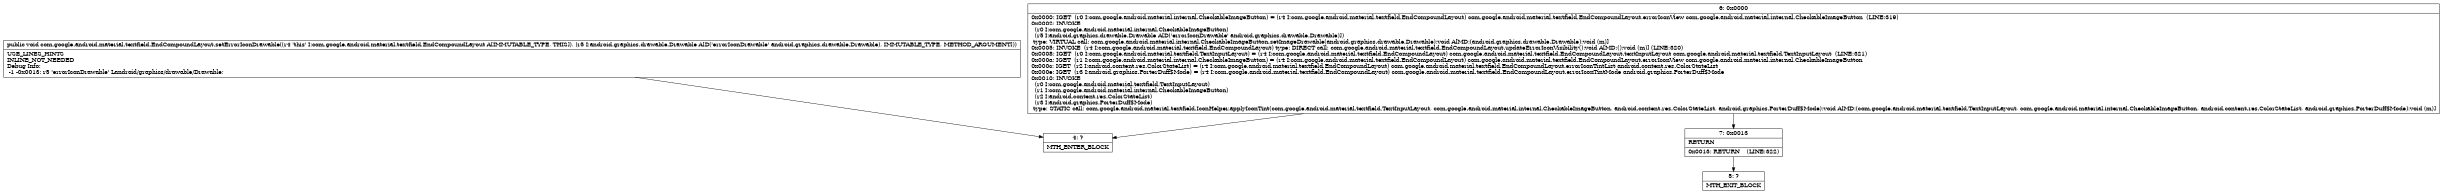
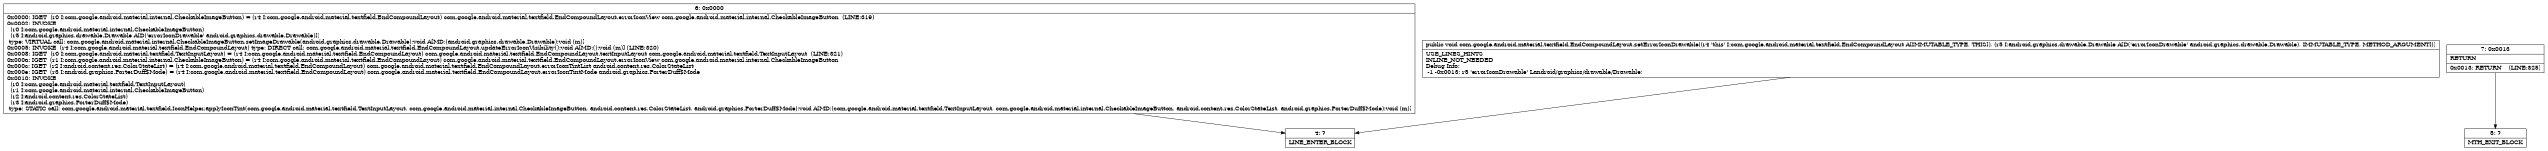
  digraph {
    node [shape=record]
-   n1 [label="{4\:\ ?|MTH_ENTER_BLOCK\l}"]
+   n1 [label="{4\:\ ?|LINE_ENTER_BLOCK\l}"]
    n2 [label="{6\:\ 0x0000|0x0000: IGET  (r0 I:com.google.android.material.internal.CheckableImageButton) = (r4 I:com.google.android.material.textfield.EndCompoundLayout) com.google.android.material.textfield.EndCompoundLayout.errorIconView com.google.android.material.internal.CheckableImageButton  (LINE:319)\l0x0002: INVOKE  \l  (r0 I:com.google.android.material.internal.CheckableImageButton)\l  (r5 I:android.graphics.drawable.Drawable A[D('errorIconDrawable' android.graphics.drawable.Drawable)])\l type: VIRTUAL call: com.google.android.material.internal.CheckableImageButton.setImageDrawable(android.graphics.drawable.Drawable):void A[MD:(android.graphics.drawable.Drawable):void (m)]\l0x0005: INVOKE  (r4 I:com.google.android.material.textfield.EndCompoundLayout) type: DIRECT call: com.google.android.material.textfield.EndCompoundLayout.updateErrorIconVisibility():void A[MD:():void (m)] (LINE:320)\l0x0008: IGET  (r0 I:com.google.android.material.textfield.TextInputLayout) = (r4 I:com.google.android.material.textfield.EndCompoundLayout) com.google.android.material.textfield.EndCompoundLayout.textInputLayout com.google.android.material.textfield.TextInputLayout  (LINE:321)\l0x000a: IGET  (r1 I:com.google.android.material.internal.CheckableImageButton) = (r4 I:com.google.android.material.textfield.EndCompoundLayout) com.google.android.material.textfield.EndCompoundLayout.errorIconView com.google.android.material.internal.CheckableImageButton \l0x000c: IGET  (r2 I:android.content.res.ColorStateList) = (r4 I:com.google.android.material.textfield.EndCompoundLayout) com.google.android.material.textfield.EndCompoundLayout.errorIconTintList android.content.res.ColorStateList \l0x000e: IGET  (r3 I:android.graphics.PorterDuff$Mode) = (r4 I:com.google.android.material.textfield.EndCompoundLayout) com.google.android.material.textfield.EndCompoundLayout.errorIconTintMode android.graphics.PorterDuff$Mode \l0x0010: INVOKE  \l  (r0 I:com.google.android.material.textfield.TextInputLayout)\l  (r1 I:com.google.android.material.internal.CheckableImageButton)\l  (r2 I:android.content.res.ColorStateList)\l  (r3 I:android.graphics.PorterDuff$Mode)\l type: STATIC call: com.google.android.material.textfield.IconHelper.applyIconTint(com.google.android.material.textfield.TextInputLayout, com.google.android.material.internal.CheckableImageButton, android.content.res.ColorStateList, android.graphics.PorterDuff$Mode):void A[MD:(com.google.android.material.textfield.TextInputLayout, com.google.android.material.internal.CheckableImageButton, android.content.res.ColorStateList, android.graphics.PorterDuff$Mode):void (m)]\l}"]
-   n3 [label="{7\:\ 0x0013|RETURN\l|0x0013: RETURN    (LINE:322)\l}"]
+   n3 [label="{7\:\ 0x0013|RETURN\l|0x0013: RETURN    (LINE:325)\l}"]
    n4 [label="{5\:\ ?|MTH_EXIT_BLOCK\l}"]
    n5 [label="{public void com.google.android.material.textfield.EndCompoundLayout.setErrorIconDrawable((r4 'this' I:com.google.android.material.textfield.EndCompoundLayout A[IMMUTABLE_TYPE, THIS]), (r5 I:android.graphics.drawable.Drawable A[D('errorIconDrawable' android.graphics.drawable.Drawable), IMMUTABLE_TYPE, METHOD_ARGUMENT]))  | USE_LINES_HINTS\lINLINE_NOT_NEEDED\lDebug Info:\l  \-1 \-0x0013: r5 'errorIconDrawable' Landroid\/graphics\/drawable\/Drawable;\l}"]
    n2 -> n1
-   n2 -> n3
    n3 -> n4
    n5 -> n1
  }
